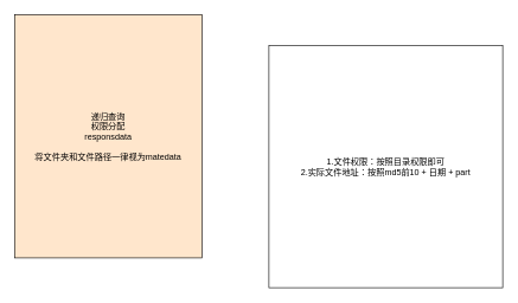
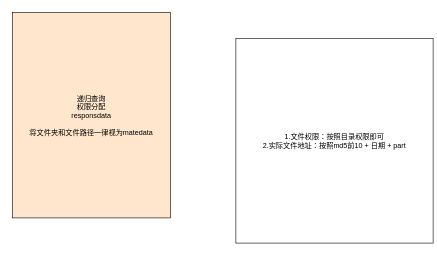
  <mxCell id="0" />
  <mxCell id="1" parent="0" />
  <mxCell id="2" value="递归查询&lt;br&gt;权限分配&lt;br&gt;responsdata&lt;br&gt;&lt;br&gt;将文件夹和文件路径一律视为matedata" style="rounded=0;whiteSpace=wrap;html=1;fillColor=#ffe6cc;" vertex="1" parent="1"><mxGeometry x="20" y="20" width="264" height="343" as="geometry" /></mxCell>
- <mxCell id="3" value="1.文件权限：按照目录权限即可&lt;br&gt;2.实际文件地址：按照md5前10 + 日期 + part" style="rounded=0;whiteSpace=wrap;html=1;" vertex="1" parent="1"><mxGeometry x="378" y="64" width="329" height="341" as="geometry" /></mxCell>
+ <mxCell id="3" value="1.文件权限：按照目录权限即可&lt;br&gt;2.实际文件地址：按照md5前10 + 日期 + part" style="rounded=0;whiteSpace=wrap;html=1;" vertex="1" parent="1"><mxGeometry x="393" y="64" width="329" height="341" as="geometry" /></mxCell>
